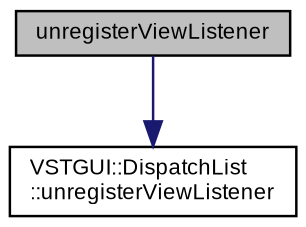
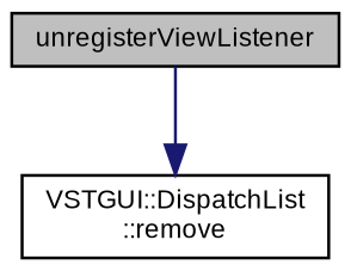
  digraph {
    rankdir=TB
    node [color=black fontname=Arial fontsize=9 shape=record]
    n1 [fillcolor=grey75 fontcolor=black height=0.2 label=unregisterViewListener style=filled width=0.4]
-   n2 [height=0.2 label="VSTGUI::DispatchList\l::unregisterViewListener" width=0.4]
+   n2 [height=0.2 label="VSTGUI::DispatchList\l::remove" width=0.4]
    n1 -> n2 [color=midnightblue fontname=Arial fontsize=9 labelfontname=Arial labelfontsize=9 style=solid]
  }
